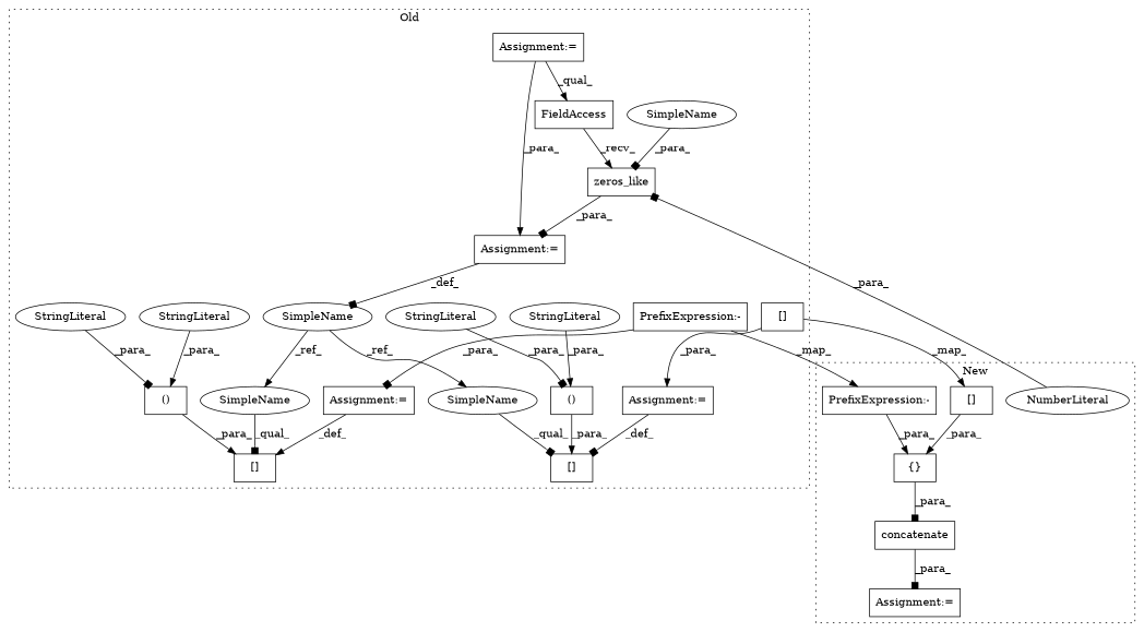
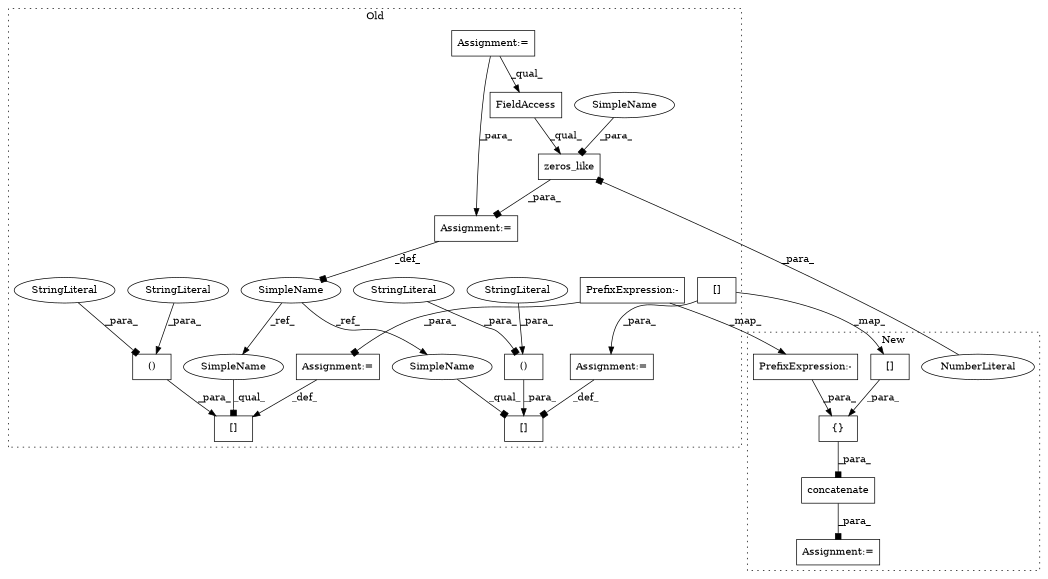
  digraph {
    node [a=7 l=1 s=43245 shape=box]
    edge [arrowhead=normal]
    n1 [a=32 l="11,1" label=zeros_like s="43027,43046"]
    n2 [label="Assignment:=" s=43008]
    n3 [a=2 l="28,2" label="[]" s="43217,43292"]
    n4 [a=106 l=47 label="()"]
    n5 [a=2 l="28,2" label="[]" s="43059,43133"]
    n6 [a=106 l=46 label="()" s=43087]
    n7 [a=2 l="20,2" label="[]" s="43295,43362"]
    n8 [a=42 l=16 label=SimpleName s=42992 shape=ellipse]
    n9 [a=45 l=16 label=StringLiteral s=43276 shape=ellipse]
    n10 [a=45 l=17 label=StringLiteral s=43087 shape=ellipse]
    n11 [label="Assignment:=" s=43294]
    n12 [a=45 l=18 label=StringLiteral shape=ellipse]
    n13 [label="Assignment:=" s=43135]
    n14 [a=45 l=16 label=StringLiteral s=43117 shape=ellipse]
    n15 [a=38 label="PrefixExpression:-" s=43136]
    n16 [a=22 l=17 label=FieldAccess s=43009]
    n17 [l=9 label="Assignment:=" s=42306]
    n18 [a=42 l=16 label=SimpleName s=43059 shape=ellipse]
    n19 [a=42 l=16 label=SimpleName s=43217 shape=ellipse]
    n20 [a=42 l=8 label=SimpleName s=43038 shape=ellipse]
    n21 [a=4 l="1,1" label="{}" s="41574,41714"]
    n22 [label="Assignment:=" s=41534]
    n23 [a=32 l="12,1" label=concatenate s="41553,41717"]
    n24 [a=34 label=NumberLiteral s=41716 shape=ellipse]
    n25 [a=2 l="20,2" label="[]" s="41645,41712"]
    n26 [a=38 label="PrefixExpression:-" s=41575]
    subgraph cluster_1 {
      label=Old
      style=dotted
      n1
      n2
      n3
      n4
      n5
      n6
      n7
      n8
      n9
      n10
      n11
      n12
      n13
      n14
      n15
      n16
      n17
      n18
      n19
      n20
    }
    subgraph cluster_2 {
      label=New
      style=dotted
      n21
      n22
      n23
      n24
      n25
      n26
    }
    n1 -> n2 [arrowhead=box label=_para_]
    n2 -> n8 [arrowhead=box label=_def_]
    n4 -> n3 [label=_para_]
    n6 -> n5 [label=_para_]
    n7 -> n11 [label=_para_]
    n7 -> n25 [label=_map_]
    n8 -> n18 [label=_ref_]
    n8 -> n19 [label=_ref_]
    n9 -> n4 [arrowhead=box label=_para_]
    n10 -> n6 [arrowhead=box label=_para_]
    n11 -> n3 [arrowhead=box label=_def_]
    n12 -> n4 [label=_para_]
    n13 -> n5 [label=_def_]
    n14 -> n6 [label=_para_]
    n15 -> n13 [arrowhead=box label=_para_]
    n15 -> n26 [label=_map_]
-   n16 -> n1 [label=_recv_]
+   n16 -> n1 [label=_qual_]
    n17 -> n2 [label=_para_]
    n17 -> n16 [label=_qual_]
    n18 -> n5 [arrowhead=box label=_qual_]
    n19 -> n3 [arrowhead=box label=_qual_]
    n20 -> n1 [arrowhead=box label=_para_]
    n21 -> n23 [arrowhead=box label=_para_]
    n23 -> n22 [arrowhead=box label=_para_]
    n24 -> n1 [arrowhead=box label=_para_]
    n25 -> n21 [label=_para_]
    n26 -> n21 [label=_para_]
  }
